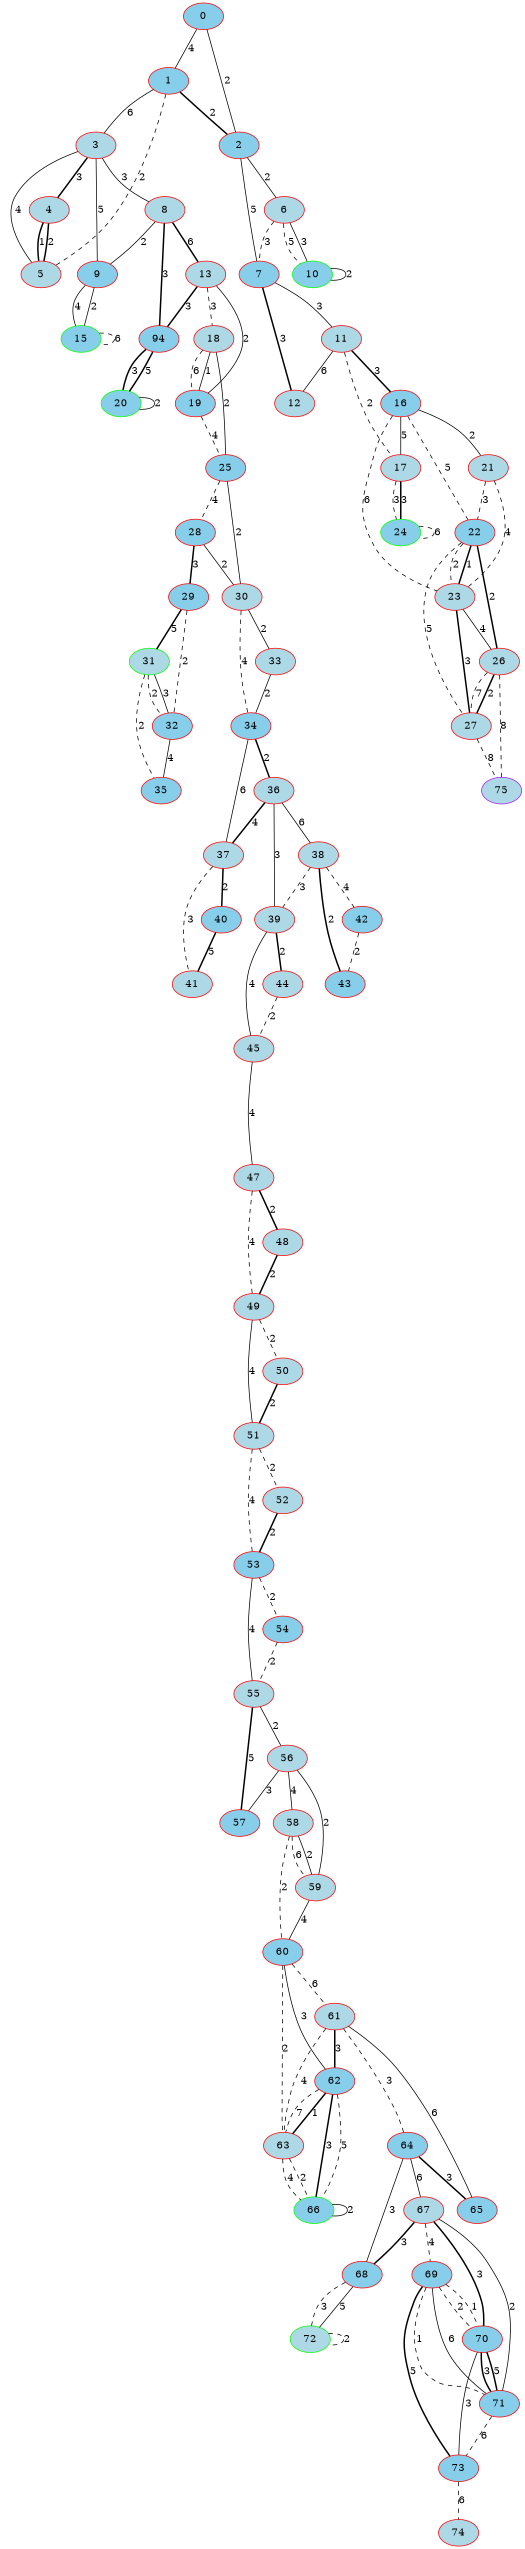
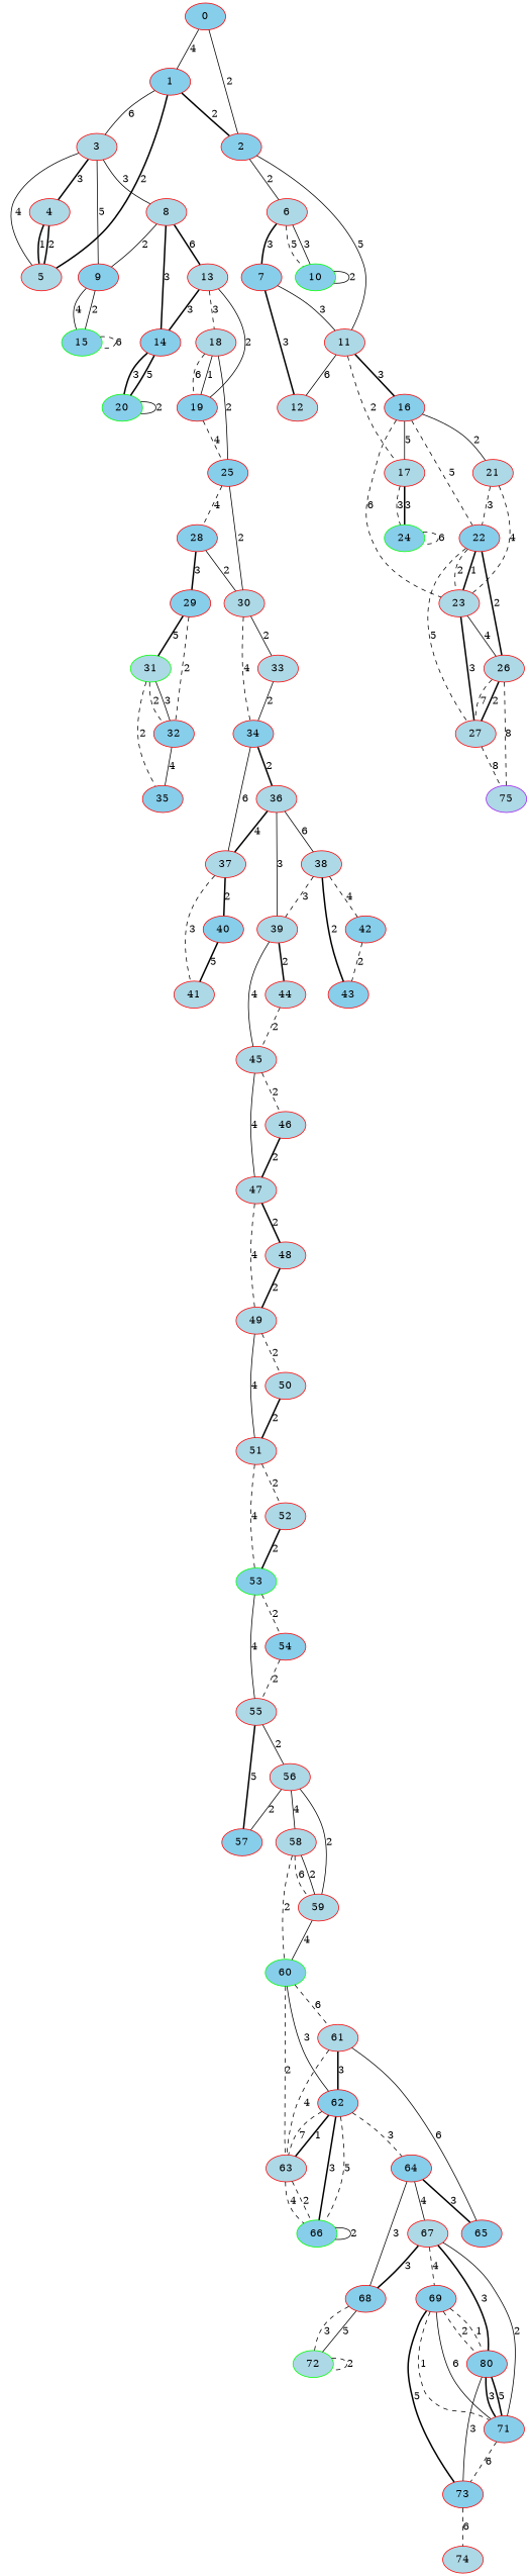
  graph {
    node [color=red fillcolor=lightblue style=filled weight=1]
    edge [style=dashed]
    0 [fillcolor=skyblue]
    1 [fillcolor=skyblue]
    2 [fillcolor=skyblue]
    3
    5
    6
    7 [fillcolor=skyblue]
    4
    8
    9 [fillcolor=skyblue]
    10 [color=green fillcolor=skyblue weight=2]
    11
    12
    13
-   14 [fillcolor=skyblue label=94]
+   14 [fillcolor=skyblue]
    15 [color=green fillcolor=skyblue weight=2]
    16 [fillcolor=skyblue]
    17
    18
    19 [fillcolor=skyblue]
    20 [color=green fillcolor=skyblue weight=2]
    21
    22 [fillcolor=skyblue]
    23
    24 [color=green fillcolor=skyblue weight=2]
    25 [fillcolor=skyblue]
    26
    27
    28 [fillcolor=skyblue]
    30
    75 [color=purple weight=4]
    29 [fillcolor=skyblue]
    33
    34 [fillcolor=skyblue]
    31 [color=green weight=2]
    32 [fillcolor=skyblue]
    35 [fillcolor=skyblue]
    36
    37
    38
    39
    40 [fillcolor=skyblue]
    41
    42 [fillcolor=skyblue]
    43 [fillcolor=skyblue]
    44
    45
+   46
    47
    48
    49
    50
    51
    52
-   53 [fillcolor=skyblue]
+   53 [color=green fillcolor=skyblue]
    54 [fillcolor=skyblue]
    55
    56
    57 [fillcolor=skyblue]
    58
    59
-   60 [fillcolor=skyblue]
+   60 [color=green fillcolor=skyblue]
    61
    62 [fillcolor=skyblue]
    63
    64 [fillcolor=skyblue]
    65 [fillcolor=skyblue]
    66 [color=green fillcolor=skyblue weight=2]
    67
    68 [fillcolor=skyblue]
    69 [fillcolor=skyblue]
-   70 [fillcolor=skyblue]
+   70 [fillcolor=skyblue label=80]
    71 [fillcolor=skyblue]
    72 [color=green weight=2]
    73 [fillcolor=skyblue]
    74
    0 -- 1 [label=4 style=solid]
    0 -- 2 [label=2 style=solid]
    1 -- 2 [label=2 style=bold]
    1 -- 3 [label=6 style=solid]
-   1 -- 5 [label=2]
+   1 -- 5 [label=2 style=bold]
    2 -- 6 [label=2 style=solid]
-   2 -- 7 [label=5 style=solid]
+   2 -- 11 [label=5 style=solid]
    3 -- 5 [label=4 style=solid]
    3 -- 4 [label=3 style=bold]
    3 -- 8 [label=3 style=solid]
    3 -- 9 [label=5 style=solid]
-   6 -- 7 [label=3]
+   6 -- 7 [label=3 style=bold]
    6 -- 10 [label=3 style=solid]
    6 -- 10 [label=5]
    7 -- 11 [label=3 style=solid]
    7 -- 12 [label=3 style=bold]
    4 -- 5 [label=1 style=bold]
    4 -- 5 [label=2 style=bold]
    8 -- 9 [label=2 style=solid]
    8 -- 13 [label=6 style=bold]
    8 -- 14 [label=3 style=bold]
    9 -- 15 [label=4 style=solid]
    9 -- 15 [label=2 style=solid]
    10 -- 10 [label=2 style=solid]
    11 -- 12 [label=6 style=solid]
    11 -- 16 [label=3 style=bold]
    11 -- 17 [label=2]
    13 -- 14 [label=3 style=bold]
    13 -- 18 [label=3]
    13 -- 19 [label=2 style=solid]
    14 -- 20 [label=3 style=bold]
    14 -- 20 [label=5 style=bold]
    15 -- 15 [label=6]
    16 -- 17 [label=5 style=solid]
    16 -- 21 [label=2 style=solid]
    16 -- 22 [label=5]
    16 -- 23 [label=6]
    17 -- 24 [label=3]
    17 -- 24 [label=3 style=bold]
    18 -- 19 [label=1 style=solid]
    18 -- 19 [label=6]
    18 -- 25 [label=2 style=solid]
    19 -- 25 [label=4]
    20 -- 20 [label=2 style=solid]
    21 -- 22 [label=3]
    21 -- 23 [label=4]
    22 -- 23 [label=2]
    22 -- 23 [label=1 style=bold]
    22 -- 26 [label=2 style=bold]
    22 -- 27 [label=5]
    23 -- 26 [label=4 style=solid]
    23 -- 27 [label=3 style=bold]
    24 -- 24 [label=6]
    25 -- 28 [label=4]
    25 -- 30 [label=2 style=solid]
    26 -- 27 [label=7]
    26 -- 27 [label=2 style=bold]
    26 -- 75 [label=8]
    27 -- 75 [label=8]
    28 -- 30 [label=2 style=solid]
    28 -- 29 [label=3 style=bold]
    30 -- 33 [label=2 style=solid]
    30 -- 34 [label=4]
    29 -- 31 [label=5 style=bold]
    29 -- 32 [label=2]
    33 -- 34 [label=2 style=solid]
    34 -- 36 [label=2 style=bold]
    34 -- 37 [label=6 style=solid]
    31 -- 32 [label=3 style=solid]
    31 -- 32 [label=2]
    31 -- 35 [label=2]
    32 -- 35 [label=4 style=solid]
    36 -- 37 [label=4 style=bold]
    36 -- 38 [label=6 style=solid]
    36 -- 39 [label=3 style=solid]
    37 -- 40 [label=2 style=bold]
    37 -- 41 [label=3]
    38 -- 39 [label=3]
    38 -- 42 [label=4]
    38 -- 43 [label=2 style=bold]
    39 -- 44 [label=2 style=bold]
    39 -- 45 [label=4 style=solid]
    40 -- 41 [label=5 style=bold]
    42 -- 43 [label=2]
    44 -- 45 [label=2]
+   45 -- 46 [label=2]
    45 -- 47 [label=4 style=solid]
+   46 -- 47 [label=2 style=bold]
    47 -- 48 [label=2 style=bold]
    47 -- 49 [label=4]
    48 -- 49 [label=2 style=bold]
    49 -- 50 [label=2]
    49 -- 51 [label=4 style=solid]
    50 -- 51 [label=2 style=bold]
    51 -- 52 [label=2]
    51 -- 53 [label=4]
    52 -- 53 [label=2 style=bold]
    53 -- 54 [label=2]
    53 -- 55 [label=4 style=solid]
    54 -- 55 [label=2]
    55 -- 56 [label=2 style=solid]
    55 -- 57 [label=5 style=bold]
-   56 -- 57 [label=3 style=solid]
+   56 -- 57 [label=2 style=solid]
    56 -- 58 [label=4 style=solid]
    56 -- 59 [label=2 style=solid]
    58 -- 59 [label=2 style=solid]
    58 -- 59 [label=6]
    58 -- 60 [label=2]
    59 -- 60 [label=4 style=solid]
    60 -- 61 [label=6]
    60 -- 62 [label=3 style=solid]
    60 -- 63 [label=2]
    61 -- 62 [label=3 style=bold]
    61 -- 63 [label=4]
-   61 -- 64 [label=3]
+   62 -- 64 [label=3]
    61 -- 65 [label=6 style=solid]
    62 -- 63 [label=7]
    62 -- 63 [label=1 style=bold]
    62 -- 66 [label=3 style=bold]
    62 -- 66 [label=5]
    63 -- 66 [label=4]
    63 -- 66 [label=2]
    64 -- 65 [label=3 style=bold]
-   64 -- 67 [label=6 style=solid]
+   64 -- 67 [label=4 style=solid]
    64 -- 68 [label=3 style=solid]
    66 -- 66 [label=2 style=solid]
    67 -- 68 [label=3 style=bold]
    67 -- 69 [label=4]
    67 -- 70 [label=3 style=bold]
    67 -- 71 [label=2 style=solid]
    68 -- 72 [label=3]
    68 -- 72 [label=5 style=solid]
    69 -- 70 [label=2]
    69 -- 70 [label=1]
    69 -- 71 [label=1]
    69 -- 71 [label=6 style=solid]
    69 -- 73 [label=5 style=bold]
    70 -- 71 [label=3 style=bold]
    70 -- 71 [label=5 style=bold]
    70 -- 73 [label=3 style=solid]
    71 -- 73 [label=6]
    72 -- 72 [label=2]
    73 -- 74 [label=6]
  }
